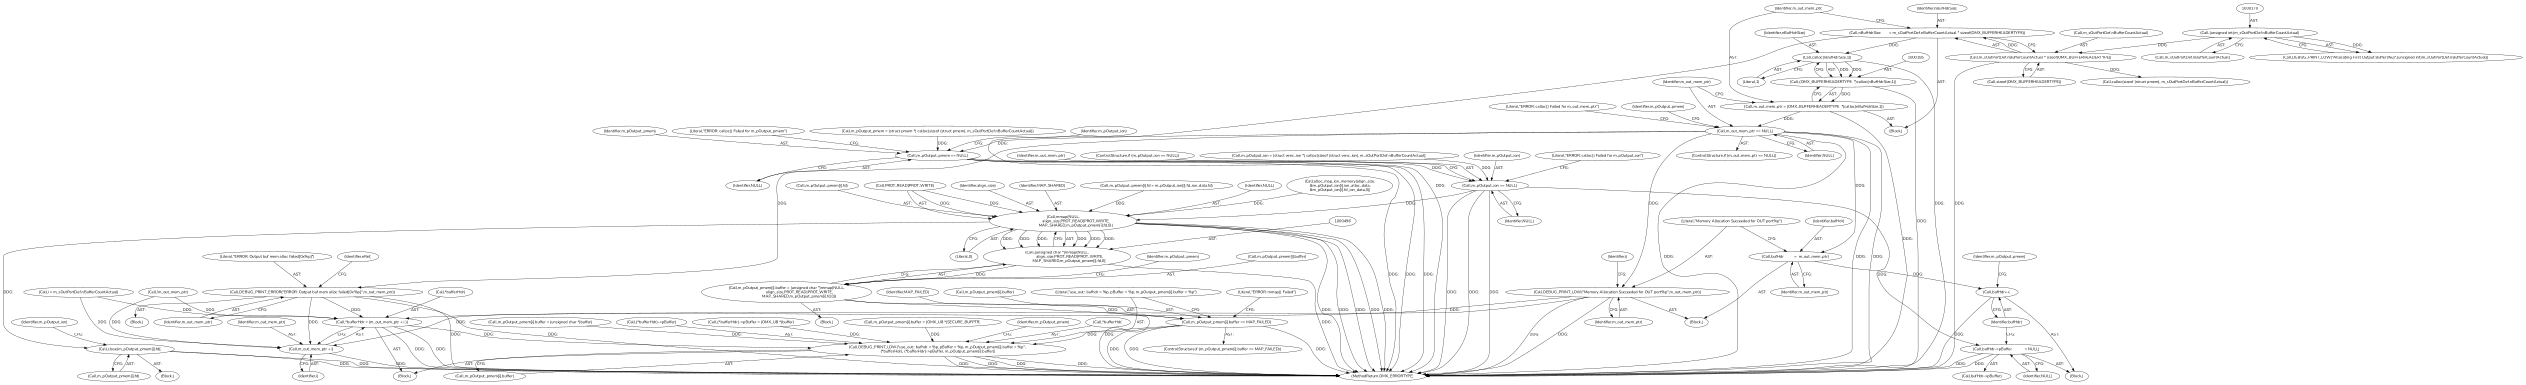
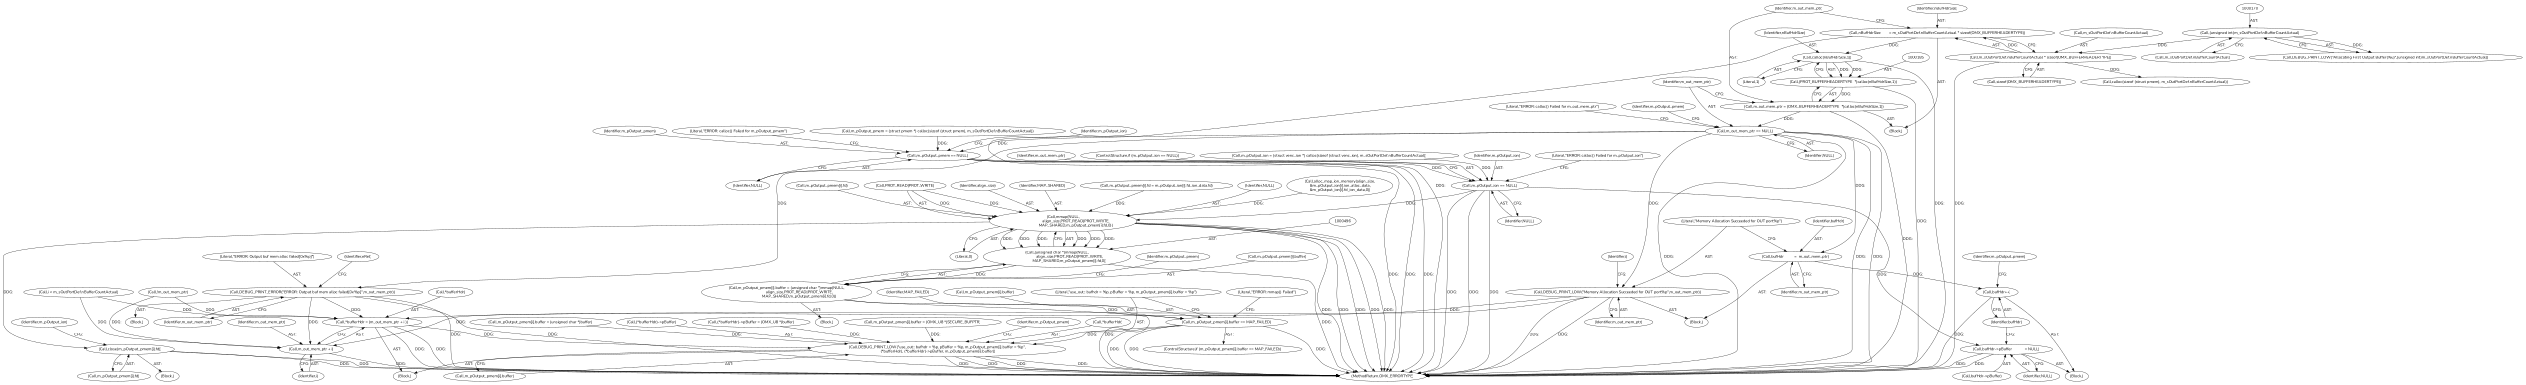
  digraph {
    fontname=Nunito
    node [fontname=Nunito]
    edge [fontname=Nunito]
    n1 [label="(Call,nBufHdrSize        = m_sOutPortDef.nBufferCountActual * sizeof(OMX_BUFFERHEADERTYPE))"]
    n2 [label="(Call,m_sOutPortDef.nBufferCountActual * sizeof(OMX_BUFFERHEADERTYPE))"]
    n3 [label="(Call,calloc(nBufHdrSize,1))"]
    n4 [label="(Block,)"]
    n5 [label="(MethodReturn,OMX_ERRORTYPE)"]
    n6 [label="(Call,calloc(sizeof (struct pmem), m_sOutPortDef.nBufferCountActual))"]
    n7 [label="(Call,sizeof(OMX_BUFFERHEADERTYPE))"]
-   n8 [label="(Call,(OMX_BUFFERHEADERTYPE  *)calloc(nBufHdrSize,1))"]
+   n8 [label="(Call,(PROT_BUFFERHEADERTYPE  *)calloc(nBufHdrSize,1))"]
    n9 [label="(Literal,1)"]
    n10 [label="(Call,(unsigned int)m_sOutPortDef.nBufferCountActual)"]
    n11 [label="(Call,DEBUG_PRINT_LOW(\"Allocating First Output Buffer(%u)\",(unsigned int)m_sOutPortDef.nBufferCountActual))"]
    n12 [label="(Call,m_sOutPortDef.nBufferCountActual)"]
    n13 [label="(Call,m_out_mem_ptr = (OMX_BUFFERHEADERTYPE  *)calloc(nBufHdrSize,1))"]
    n14 [label="(Call,m_out_mem_ptr == NULL)"]
    n15 [label="(Call,m_pOutput_pmem == NULL)"]
    n16 [label="(Call,bufHdr          =  m_out_mem_ptr)"]
    n17 [label="(Call,DEBUG_PRINT_LOW(\"Memory Allocation Succeeded for OUT port%p\",m_out_mem_ptr))"]
    n18 [label="(Call,DEBUG_PRINT_ERROR(\"ERROR: Output buf mem alloc failed[0x%p]\",m_out_mem_ptr))"]
    n19 [label="(Identifier,NULL)"]
-   n20 [label="(ControlStructure,if (m_out_mem_ptr == NULL))"]
    n21 [label="(Call,m_pOutput_ion == NULL)"]
    n22 [label="(Identifier,NULL)"]
    n23 [label="(Call,bufHdr++)"]
    n24 [label="(Identifier,m_out_mem_ptr)"]
    n25 [label="(Block,)"]
    n26 [label="(Call,*bufferHdr = (m_out_mem_ptr + i ))"]
    n27 [label="(Call,m_out_mem_ptr + i)"]
    n28 [label="(Identifier,m_out_mem_ptr)"]
    n29 [label="(Identifier,m_out_mem_ptr)"]
    n30 [label="(Block,)"]
    n31 [label="(Call,bufHdr->pBuffer            = NULL)"]
    n32 [label="(Call,mmap(NULL,\n                        align_size,PROT_READ|PROT_WRITE,\n                        MAP_SHARED,m_pOutput_pmem[i].fd,0))"]
    n33 [label="(Identifier,NULL)"]
    n34 [label="(Block,)"]
    n35 [label="(Identifier,NULL)"]
    n36 [label="(Call,(unsigned char *)mmap(NULL,\n                        align_size,PROT_READ|PROT_WRITE,\n                        MAP_SHARED,m_pOutput_pmem[i].fd,0))"]
    n37 [label="(Call,close(m_pOutput_pmem[i].fd))"]
    n38 [label="(Literal,0)"]
    n39 [label="(ControlStructure,if (m_pOutput_ion == NULL))"]
    n40 [label="(Call,m_pOutput_pmem[i].buffer = (unsigned char *)mmap(NULL,\n                        align_size,PROT_READ|PROT_WRITE,\n                        MAP_SHARED,m_pOutput_pmem[i].fd,0))"]
    n41 [label="(Call,m_pOutput_pmem[i].fd)"]
    n42 [label="(Block,)"]
    n43 [label="(Call,m_pOutput_pmem[i].buffer == MAP_FAILED)"]
    n44 [label="(Block,)"]
    n45 [label="(Call,DEBUG_PRINT_LOW(\"use_out:: bufhdr = %p, pBuffer = %p, m_pOutput_pmem[i].buffer = %p\",\n (*bufferHdr), (*bufferHdr)->pBuffer, m_pOutput_pmem[i].buffer))"]
    n46 [label="(ControlStructure,if (m_pOutput_pmem[i].buffer == MAP_FAILED))"]
    n47 [label="(Block,)"]
    n48 [label="(Call,m_pOutput_pmem[i].buffer)"]
    n49 [label="(Identifier,MAP_FAILED)"]
    n50 [label="(Identifier,bufHdr)"]
    n51 [label="(Identifier,i)"]
    n52 [label="(Identifier,m_out_mem_ptr)"]
    n53 [label="(Call,m_pOutput_pmem[i].buffer)"]
    n54 [label="(Identifier,m_out_mem_ptr)"]
    n55 [label="(Identifier,nBufHdrSize)"]
    n56 [label="(Call,!m_out_mem_ptr)"]
    n57 [label="(Identifier,m_pOutput_pmem)"]
    n58 [label="(Call,*bufferHdr)"]
    n59 [label="(Literal,\"ERROR: Output buf mem alloc failed[0x%p]\")"]
    n60 [label="(Identifier,m_pOutput_pmem)"]
    n61 [label="(Identifier,nBufHdrSize)"]
    n62 [label="(Identifier,m_pOutput_pmem)"]
    n63 [label="(Call,m_pOutput_pmem[i].fd)"]
    n64 [label="(Call,m_pOutput_ion = (struct venc_ion *) calloc(sizeof (struct venc_ion), m_sOutPortDef.nBufferCountActual))"]
    n65 [label="(Literal,\"ERROR: mmap() Failed\")"]
    n66 [label="(Identifier,i)"]
    n67 [label="(Identifier,m_pOutput_ion)"]
    n68 [label="(Call,PROT_READ|PROT_WRITE)"]
    n69 [label="(Call,m_pOutput_pmem[i].buffer = (unsigned char *)buffer)"]
    n70 [label="(Identifier,align_size)"]
    n71 [label="(Call,(*bufferHdr)->pBuffer)"]
    n72 [label="(Literal,\"Memory Allocation Succeeded for OUT port%p\")"]
    n73 [label="(Literal,\"ERROR: calloc() Failed for m_pOutput_ion\")"]
    n74 [label="(Identifier,m_out_mem_ptr)"]
    n75 [label="(Call,(*bufferHdr)->pBuffer = (OMX_U8 *)buffer)"]
    n76 [label="(Identifier,m_pOutput_pmem)"]
    n77 [label="(Call,m_pOutput_pmem[i].buffer = (OMX_U8 *)SECURE_BUFPTR)"]
    n78 [label="(Literal,\"use_out:: bufhdr = %p, pBuffer = %p, m_pOutput_pmem[i].buffer = %p\")"]
    n79 [label="(Identifier,bufHdr)"]
    n80 [label="(Call,m_sOutPortDef.nBufferCountActual)"]
    n81 [label="(Call,i < m_sOutPortDef.nBufferCountActual)"]
    n82 [label="(Call,*bufferHdr)"]
    n83 [label="(Identifier,MAP_SHARED)"]
    n84 [label="(Identifier,m_out_mem_ptr)"]
    n85 [label="(Literal,\"ERROR: calloc() Failed for m_pOutput_pmem\")"]
    n86 [label="(Call,m_pOutput_pmem = (struct pmem *) calloc(sizeof (struct pmem), m_sOutPortDef.nBufferCountActual))"]
    n87 [label="(Literal,\"ERROR: calloc() Failed for m_out_mem_ptr\")"]
    n88 [label="(Call,m_pOutput_pmem[i].fd = m_pOutput_ion[i].fd_ion_data.fd)"]
    n89 [label="(Call,m_pOutput_pmem[i].buffer)"]
    n90 [label="(Identifier,NULL)"]
    n91 [label="(Identifier,m_pOutput_ion)"]
    n92 [label="(Identifier,m_pOutput_ion)"]
    n93 [label="(Call,alloc_map_ion_memory(align_size,\n &m_pOutput_ion[i].ion_alloc_data,\n &m_pOutput_ion[i].fd_ion_data,0))"]
    n94 [label="(Identifier,eRet)"]
    n95 [label="(Call,bufHdr->pBuffer)"]
    n96 [label="(Identifier,m_pOutput_pmem)"]
    1000170
    1000185
    1000496
    n1 -> n2 [label="CFG: "]
    n1 -> n3 [label="DDG: "]
    n1 -> n4 [label="AST: "]
    n1 -> n5 [label="DDG: "]
    n2 -> n1 [label="AST: "]
    n2 -> n1 [label="DDG: "]
    n2 -> n5 [label="DDG: "]
    n2 -> n6 [label="DDG: "]
    n2 -> n7 [label="CFG: "]
    n3 -> n5 [label="DDG: "]
    n3 -> n8 [label="AST: "]
    n3 -> n8 [label="DDG: "]
    n3 -> n8 [label="DDG: "]
    n3 -> n9 [label="CFG: "]
    n7 -> n2 [label="AST: "]
    n8 -> n3 [label="CFG: "]
    n8 -> n5 [label="DDG: "]
    n8 -> n13 [label="AST: "]
    n8 -> n13 [label="DDG: "]
    n9 -> n3 [label="AST: "]
    n10 -> n2 [label="DDG: "]
    n10 -> n11 [label="AST: "]
    n10 -> n11 [label="DDG: "]
    n10 -> n12 [label="CFG: "]
    n11 -> n10 [label="CFG: "]
    n12 -> n10 [label="AST: "]
    n13 -> n4 [label="AST: "]
    n13 -> n5 [label="DDG: "]
    n13 -> n8 [label="CFG: "]
    n13 -> n14 [label="DDG: "]
    n14 -> n5 [label="DDG: "]
    n14 -> n5 [label="DDG: "]
    n14 -> n5 [label="DDG: "]
    n14 -> n15 [label="DDG: "]
    n14 -> n16 [label="DDG: "]
    n14 -> n17 [label="DDG: "]
    n14 -> n18 [label="DDG: "]
    n14 -> n19 [label="CFG: "]
-   n14 -> n20 [label="AST: "]
    n15 -> n5 [label="DDG: "]
    n15 -> n5 [label="DDG: "]
    n15 -> n5 [label="DDG: "]
    n15 -> n21 [label="DDG: "]
    n15 -> n22 [label="CFG: "]
    n16 -> n23 [label="DDG: "]
    n16 -> n24 [label="CFG: "]
    n16 -> n25 [label="AST: "]
    n17 -> n5 [label="DDG: "]
    n17 -> n5 [label="DDG: "]
    n17 -> n25 [label="AST: "]
    n17 -> n26 [label="DDG: "]
    n17 -> n27 [label="DDG: "]
    n17 -> n28 [label="CFG: "]
    n18 -> n5 [label="DDG: "]
    n18 -> n5 [label="DDG: "]
    n18 -> n26 [label="DDG: "]
    n18 -> n27 [label="DDG: "]
    n18 -> n29 [label="CFG: "]
    n18 -> n30 [label="AST: "]
    n19 -> n14 [label="AST: "]
    n21 -> n5 [label="DDG: "]
    n21 -> n5 [label="DDG: "]
    n21 -> n5 [label="DDG: "]
    n21 -> n31 [label="DDG: "]
    n21 -> n32 [label="DDG: "]
    n21 -> n33 [label="CFG: "]
    n22 -> n15 [label="AST: "]
    n23 -> n5 [label="DDG: "]
    n23 -> n34 [label="AST: "]
    n23 -> n50 [label="CFG: "]
    n24 -> n16 [label="AST: "]
    n26 -> n5 [label="DDG: "]
    n26 -> n5 [label="DDG: "]
    n26 -> n27 [label="CFG: "]
    n26 -> n45 [label="DDG: "]
    n26 -> n47 [label="AST: "]
    n27 -> n5 [label="DDG: "]
    n27 -> n26 [label="AST: "]
    n27 -> n51 [label="CFG: "]
    n28 -> n17 [label="AST: "]
    n29 -> n18 [label="AST: "]
    n31 -> n5 [label="DDG: "]
    n31 -> n5 [label="DDG: "]
    n31 -> n34 [label="AST: "]
    n31 -> n35 [label="CFG: "]
    n32 -> n5 [label="DDG: "]
    n32 -> n5 [label="DDG: "]
    n32 -> n5 [label="DDG: "]
    n32 -> n5 [label="DDG: "]
    n32 -> n5 [label="DDG: "]
    n32 -> n36 [label="AST: "]
    n32 -> n36 [label="DDG: "]
    n32 -> n36 [label="DDG: "]
    n32 -> n36 [label="DDG: "]
    n32 -> n36 [label="DDG: "]
    n32 -> n36 [label="DDG: "]
    n32 -> n36 [label="DDG: "]
    n32 -> n37 [label="DDG: "]
    n32 -> n38 [label="CFG: "]
    n33 -> n21 [label="AST: "]
    n35 -> n31 [label="AST: "]
    n36 -> n5 [label="DDG: "]
    n36 -> n32 [label="CFG: "]
    n36 -> n40 [label="AST: "]
    n36 -> n40 [label="DDG: "]
    n37 -> n5 [label="DDG: "]
    n37 -> n5 [label="DDG: "]
    n37 -> n41 [label="CFG: "]
    n37 -> n42 [label="AST: "]
    n38 -> n32 [label="AST: "]
    n39 -> n21 [label="AST: "]
    n40 -> n5 [label="DDG: "]
    n40 -> n36 [label="CFG: "]
    n40 -> n43 [label="DDG: "]
    n40 -> n44 [label="AST: "]
    n41 -> n37 [label="AST: "]
    n43 -> n5 [label="DDG: "]
    n43 -> n5 [label="DDG: "]
    n43 -> n5 [label="DDG: "]
    n43 -> n45 [label="DDG: "]
    n43 -> n46 [label="AST: "]
    n45 -> n5 [label="DDG: "]
    n45 -> n5 [label="DDG: "]
    n45 -> n5 [label="DDG: "]
    n45 -> n5 [label="DDG: "]
    n45 -> n47 [label="AST: "]
    n45 -> n48 [label="CFG: "]
    n48 -> n45 [label="AST: "]
    n49 -> n43 [label="AST: "]
    n50 -> n23 [label="AST: "]
    n50 -> n31 [label="CFG: "]
    n51 -> n27 [label="AST: "]
    n52 -> n1 [label="CFG: "]
    n52 -> n13 [label="AST: "]
    n53 -> n43 [label="AST: "]
    n54 -> n13 [label="CFG: "]
    n54 -> n14 [label="AST: "]
    n55 -> n3 [label="AST: "]
    n56 -> n26 [label="DDG: "]
    n56 -> n27 [label="DDG: "]
    n57 -> n45 [label="CFG: "]
    n58 -> n45 [label="AST: "]
    n59 -> n18 [label="AST: "]
    n60 -> n14 [label="CFG: "]
    n61 -> n1 [label="AST: "]
    n62 -> n15 [label="AST: "]
    n63 -> n32 [label="AST: "]
    n64 -> n21 [label="DDG: "]
    n65 -> n43 [label="CFG: "]
    n66 -> n17 [label="CFG: "]
    n67 -> n21 [label="AST: "]
    n68 -> n32 [label="AST: "]
    n68 -> n32 [label="DDG: "]
    n68 -> n32 [label="DDG: "]
    n69 -> n45 [label="DDG: "]
    n70 -> n32 [label="AST: "]
    n71 -> n45 [label="AST: "]
    n72 -> n16 [label="CFG: "]
    n72 -> n17 [label="AST: "]
    n73 -> n21 [label="CFG: "]
    n74 -> n21 [label="CFG: "]
    n75 -> n45 [label="DDG: "]
    n76 -> n40 [label="CFG: "]
    n77 -> n45 [label="DDG: "]
    n78 -> n43 [label="CFG: "]
    n78 -> n45 [label="AST: "]
    n79 -> n16 [label="AST: "]
    n80 -> n2 [label="AST: "]
    n81 -> n26 [label="DDG: "]
    n81 -> n27 [label="DDG: "]
    n82 -> n26 [label="AST: "]
    n83 -> n32 [label="AST: "]
    n84 -> n27 [label="AST: "]
    n85 -> n15 [label="CFG: "]
    n86 -> n15 [label="DDG: "]
    n87 -> n14 [label="CFG: "]
    n88 -> n32 [label="DDG: "]
    n89 -> n40 [label="AST: "]
    n90 -> n32 [label="AST: "]
    n91 -> n37 [label="CFG: "]
    n92 -> n15 [label="CFG: "]
    n93 -> n32 [label="DDG: "]
    n94 -> n18 [label="CFG: "]
-   n31 -> n95 [label="AST: "]
+   n95 -> n31 [label="AST: "]
    n96 -> n23 [label="CFG: "]
    1000170 -> n10 [label="AST: "]
    1000185 -> n8 [label="AST: "]
    1000496 -> n36 [label="AST: "]
  }
